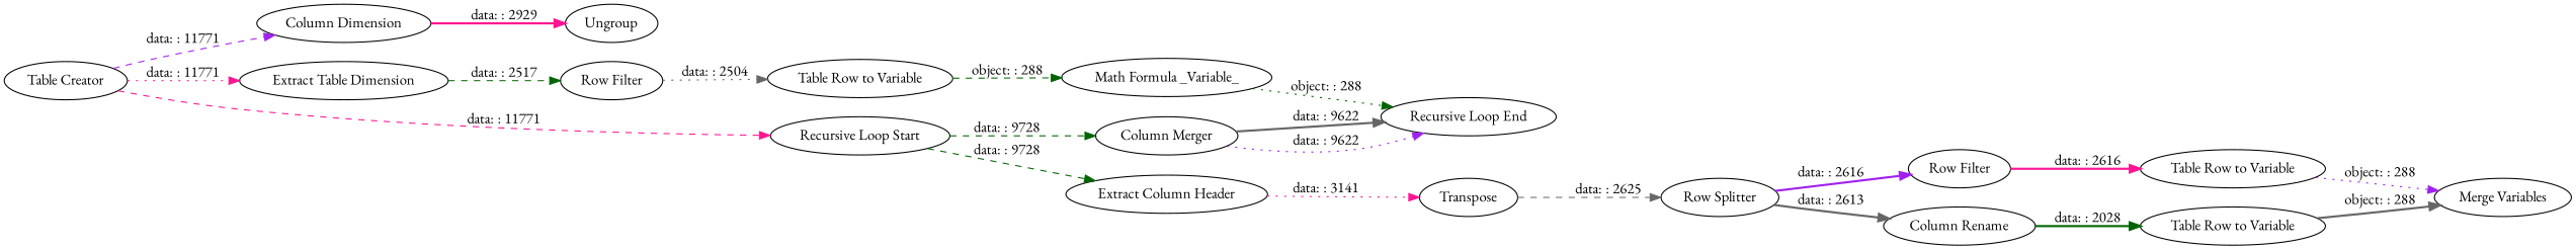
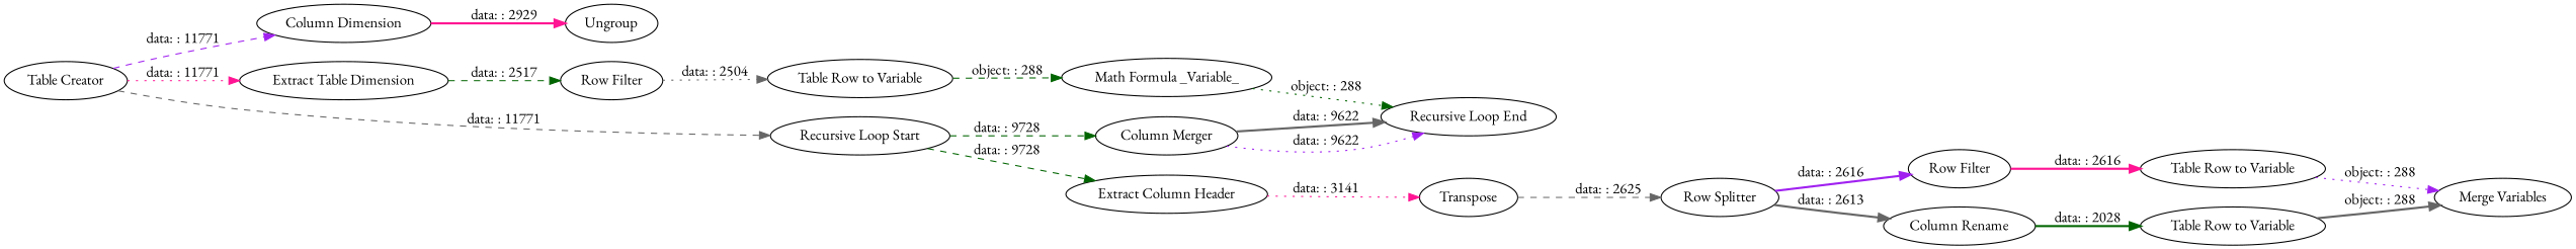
  digraph {
    fontname="EB Garamond"
    rankdir=LR
    node [fontname="EB Garamond"]
    edge [color=darkgreen fontname="EB Garamond" style=dashed]
    n1 [label="Math Formula _Variable_"]
    n2 [label="Recursive Loop End"]
    n3 [label="Extract Column Header"]
    n4 [label=Transpose]
    n5 [label="Row Splitter"]
    n6 [label="Column Dimension"]
    n7 [label=Ungroup]
    n8 [label="Extract Table Dimension"]
    n9 [label="Row Filter"]
    n10 [label="Table Row to Variable"]
    n11 [label="Table Creator"]
    n12 [label="Recursive Loop Start"]
    n13 [label="Column Merger"]
    n14 [label="Row Filter"]
    n15 [label="Column Rename"]
    n16 [label="Table Row to Variable"]
    n17 [label="Table Row to Variable"]
    n18 [label="Merge Variables"]
    n1 -> n2 [label="object: : 288" style=dotted]
    n3 -> n4 [color=deeppink label="data: : 3141" style=dotted]
    n4 -> n5 [color=gray40 label="data: : 2625"]
    n5 -> n14 [color=purple label="data: : 2616" style=bold]
    n5 -> n15 [color=gray40 label="data: : 2613" style=bold]
    n6 -> n7 [color=deeppink label="data: : 2929" style=bold]
    n8 -> n9 [label="data: : 2517"]
    n9 -> n10 [color=gray40 label="data: : 2504" style=dotted]
    n10 -> n1 [label="object: : 288"]
    n11 -> n6 [color=purple label="data: : 11771"]
    n11 -> n8 [color=deeppink label="data: : 11771" style=dotted]
-   n11 -> n12 [color=deeppink label="data: : 11771"]
+   n11 -> n12 [color=gray40 label="data: : 11771"]
    n12 -> n3 [label="data: : 9728"]
    n12 -> n13 [label="data: : 9728"]
    n13 -> n2 [color=gray40 label="data: : 9622" style=bold]
    n13 -> n2 [color=purple label="data: : 9622" style=dotted]
    n14 -> n16 [color=deeppink label="data: : 2616" style=bold]
    n15 -> n17 [label="data: : 2028" style=bold]
    n16 -> n18 [color=purple label="object: : 288" style=dotted]
    n17 -> n18 [color=gray40 label="object: : 288" style=bold]
  }
